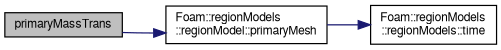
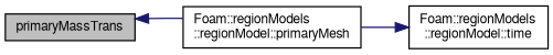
  digraph {
    rankdir=LR
    node [color=black fontname=FreeSans fontsize=10 shape=record]
    edge [color=midnightblue fontname=FreeSans fontsize=10 labelfontname=FreeSans labelfontsize=10 style=solid]
    n1 [fillcolor=grey75 fontcolor=black height=0.2 label=primaryMassTrans style=filled width=0.4]
    n2 [height=0.2 label="Foam::regionModels\l::regionModel::primaryMesh" width=0.4]
-   n3 [height=0.2 label="Foam::regionModels\l::regionModels::time" width=0.4]
-   n1 -> n2
+   n3 [height=0.2 label="Foam::regionModels\l::regionModel::time" width=0.4]
+   n2 -> n1
    n2 -> n3
  }
